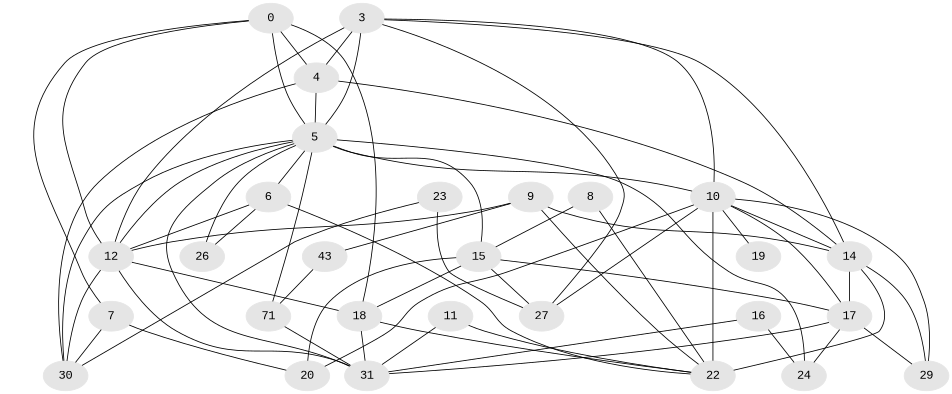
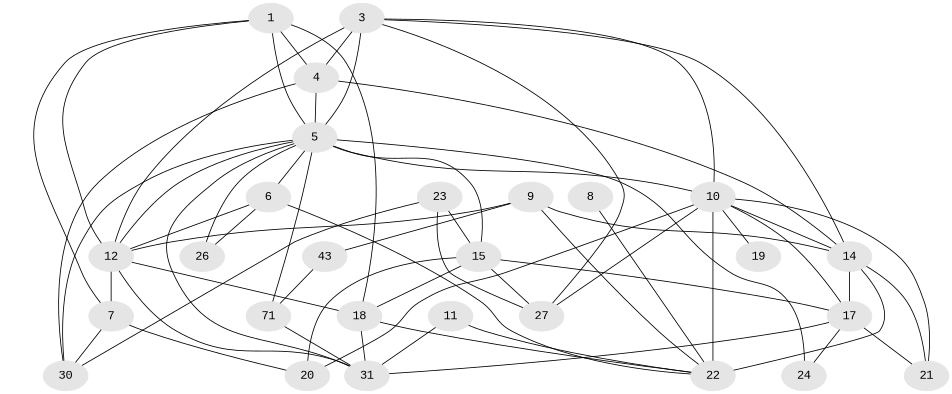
  graph {
    fontname="Liberation Mono"
    node [color=gray90 fontname="Liberation Mono" style=filled]
    edge [fontname="Liberation Mono" weight=1.0]
-   1 [label=0]
+   1
    4
    5
    7
    12
    18
    14
    30
    10
    15
    6
    n12 [label=71]
    24
    26
    31
    20
    22
    3
    27
    17
    19
-   29
+   29 [label=21]
    8
    9
    n25 [label=43]
    11
-   16
    23
    1 -- 4
    1 -- 5 [weight=2.0]
    1 -- 7
    1 -- 12 [weight=2.0]
    1 -- 18 [weight=2.0]
    4 -- 5 [weight=2.0]
    4 -- 14 [weight=2.0]
    4 -- 30
    5 -- 12
    5 -- 30
    5 -- 10 [weight=2.0]
    5 -- 15
    5 -- 6
    5 -- n12
    5 -- 24
    5 -- 26
    5 -- 31
    7 -- 30
    7 -- 20
    12 -- 18
-   12 -- 30
+   12 -- 7
    12 -- 31
    18 -- 31
    18 -- 22
    14 -- 22
    14 -- 17
    14 -- 29
    10 -- 14
    10 -- 20
    10 -- 22 [weight=7.0]
    10 -- 27
    10 -- 17
    10 -- 19 [weight=2.0]
    10 -- 29
    15 -- 18
    15 -- 20
    15 -- 27
    15 -- 17
    6 -- 12
    6 -- 26
    6 -- 22 [weight=2.0]
    n12 -- 31
    3 -- 4
    3 -- 5 [weight=2.0]
    3 -- 12
    3 -- 14
    3 -- 10
    3 -- 27
    17 -- 24
    17 -- 31
    17 -- 29
-   8 -- 15
+   23 -- 15
    8 -- 22
    9 -- 12
    9 -- 14
    9 -- 22
    9 -- n25
    n25 -- n12
    11 -- 31
    11 -- 22
-   16 -- 24
-   16 -- 31
    23 -- 30
    23 -- 27
  }
